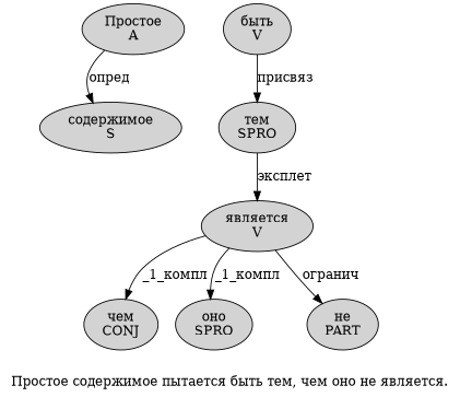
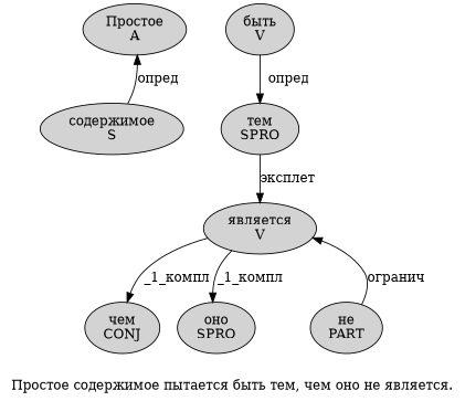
  digraph {
    label="Простое содержимое пытается быть тем, чем оно не является."
    node [fillcolor=lightgray penwidth=1 shape=ellipse style=filled]
    n1 [label="Простое\nA"]
    n2 [label="содержимое\nS"]
    n3 [label="быть\nV"]
    n4 [label="тем\nSPRO"]
    n5 [label="является\nV"]
    n6 [label="чем\nCONJ"]
    n7 [label="оно\nSPRO"]
    n8 [label="не\nPART"]
-   n1 -> n2 [label="опред"]
-   n3 -> n4 [label="присвяз"]
+   n2 -> n1 [label="опред"]
+   n3 -> n4 [label="опред"]
    n4 -> n5 [label="эксплет"]
    n5 -> n6 [label="_1_компл"]
    n5 -> n7 [label="_1_компл"]
-   n5 -> n8 [label="огранич"]
+   n8 -> n5 [label="огранич"]
  }
